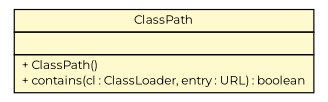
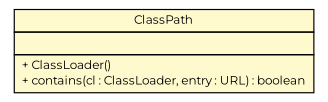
  digraph {
    nodesep=0.25
    ranksep=0.5
    rankdir=LR
    fontname=Montserrat
-   n1 [fontcolor=black fontname=Montserrat fontsize=10.0 label=<<table title="sorcer.util.ClassPath" border="0" cellborder="1" cellspacing="0" cellpadding="2" port="p" bgcolor="lemonChiffon" href="./ClassPath.html"> 		<tr><td><table border="0" cellspacing="0" cellpadding="1"> <tr><td align="center" balign="center"> ClassPath </td></tr> 		</table></td></tr> 		<tr><td><table border="0" cellspacing="0" cellpadding="1"> <tr><td align="left" balign="left">  </td></tr> 		</table></td></tr> 		<tr><td><table border="0" cellspacing="0" cellpadding="1"> <tr><td align="left" balign="left"> + ClassPath() </td></tr> <tr><td align="left" balign="left"> + contains(cl : ClassLoader, entry : URL) : boolean </td></tr> 		</table></td></tr> 		</table>> shape=plaintext]
+   n1 [fontcolor=black fontname=Montserrat fontsize=10.0 label=<<table title="sorcer.util.ClassPath" border="0" cellborder="1" cellspacing="0" cellpadding="2" port="p" bgcolor="lemonChiffon" href="./ClassPath.html"> 		<tr><td><table border="0" cellspacing="0" cellpadding="1"> <tr><td align="center" balign="center"> ClassPath </td></tr> 		</table></td></tr> 		<tr><td><table border="0" cellspacing="0" cellpadding="1"> <tr><td align="left" balign="left">  </td></tr> 		</table></td></tr> 		<tr><td><table border="0" cellspacing="0" cellpadding="1"> <tr><td align="left" balign="left"> + ClassLoader() </td></tr> <tr><td align="left" balign="left"> + contains(cl : ClassLoader, entry : URL) : boolean </td></tr> 		</table></td></tr> 		</table>> shape=plaintext]
  }
